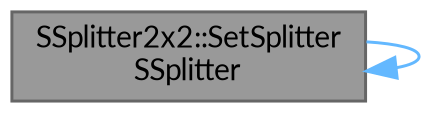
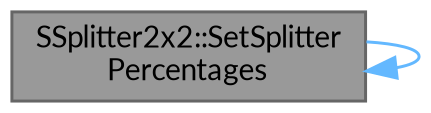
  digraph {
    rankdir=TB
    fontname=Lato
-   n1 [color=gray40 fillcolor=grey60 fontcolor=black fontname=Lato fontsize=10 height=0.2 label="SSplitter2x2::SetSplitter\lSSplitter" shape=box style=filled width=0.4]
+   n1 [color=gray40 fillcolor=grey60 fontcolor=black fontname=Lato fontsize=10 height=0.2 label="SSplitter2x2::SetSplitter\lPercentages" shape=box style=filled width=0.4]
    n1 -> n1 [color=steelblue1 fontname=Lato fontsize=10 labelfontname=Helvetica labelfontsize=10 style=solid]
  }
